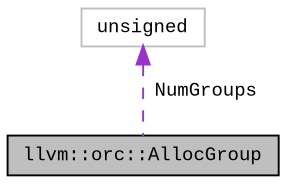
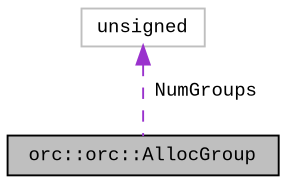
  digraph {
    fontname="Liberation Mono"
    node [fontname="Liberation Mono" fontsize=10 shape=record]
-   n1 [color=black fillcolor=grey75 fontcolor=black height=0.2 label="llvm::orc::AllocGroup" style=filled width=0.4]
+   n1 [color=black fillcolor=grey75 fontcolor=black height=0.2 label="orc::orc::AllocGroup" style=filled width=0.4]
    n2 [color=grey75 height=0.2 label=unsigned width=0.4]
    n2 -> n1 [color=darkorchid3 dir=back fontname="Liberation Mono" fontsize=10 label=" NumGroups" labelfontname=Helvetica labelfontsize=10 style=dashed]
  }
